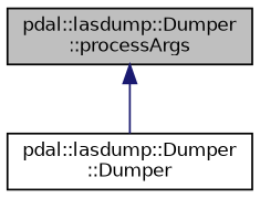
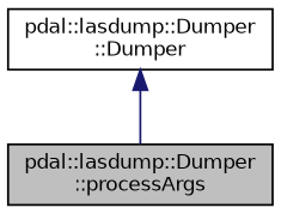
  digraph {
    rankdir=TB
    node [color=black fontname=Helvetica fontsize=10 shape=record style=filled]
    n1 [fillcolor=grey75 fontcolor=black height=0.2 label="pdal::lasdump::Dumper\l::processArgs" width=0.4]
    n2 [fillcolor=white height=0.2 label="pdal::lasdump::Dumper\l::Dumper" width=0.4]
-   n1 -> n2 [color=midnightblue dir=back fontname=Helvetica fontsize=10 labelfontname=Helvetica labelfontsize=10 style=solid]
+   n2 -> n1 [color=midnightblue dir=back fontname=Helvetica fontsize=10 labelfontname=Helvetica labelfontsize=10 style=solid]
  }
